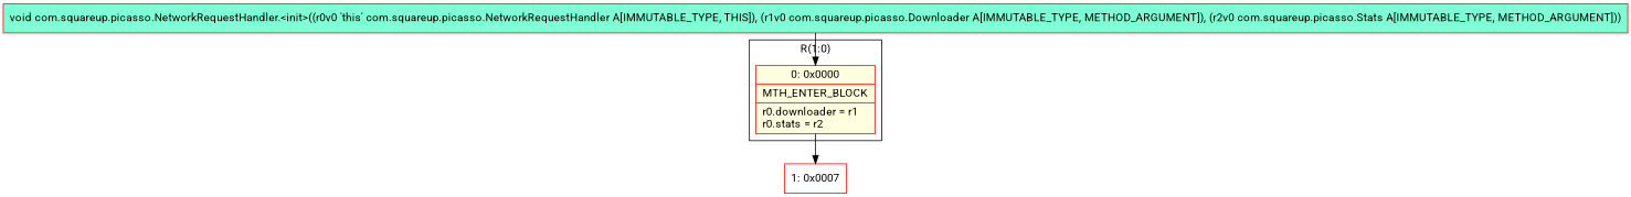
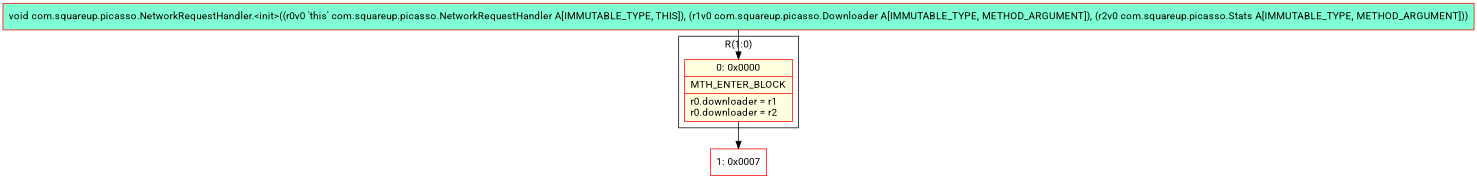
  digraph {
    fontname=Roboto
    node [color=red shape=record style=filled fontname=Roboto]
    edge [fontname=Roboto]
-   n1 [label="{0\:\ 0x0000|MTH_ENTER_BLOCK\l|r0.downloader = r1\lr0.stats = r2\l}" fillcolor=lightyellow]
+   n1 [label="{0\:\ 0x0000|MTH_ENTER_BLOCK\l|r0.downloader = r1\lr0.downloader = r2\l}" fillcolor=lightyellow]
    n2 [label="{1\:\ 0x0007}" fillcolor=white]
    n3 [label="{void com.squareup.picasso.NetworkRequestHandler.\<init\>((r0v0 'this' com.squareup.picasso.NetworkRequestHandler A[IMMUTABLE_TYPE, THIS]), (r1v0 com.squareup.picasso.Downloader A[IMMUTABLE_TYPE, METHOD_ARGUMENT]), (r2v0 com.squareup.picasso.Stats A[IMMUTABLE_TYPE, METHOD_ARGUMENT])) }" fillcolor=aquamarine]
    subgraph cluster_1 {
      label="R(1:0)"
      n1
    }
    n1 -> n2
    n3 -> n1
  }
